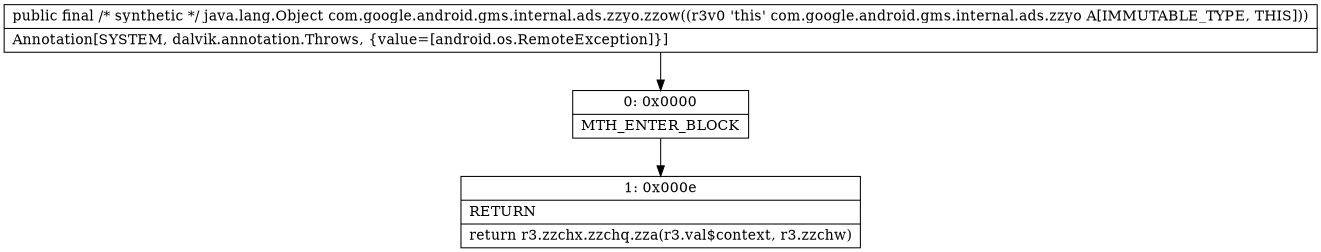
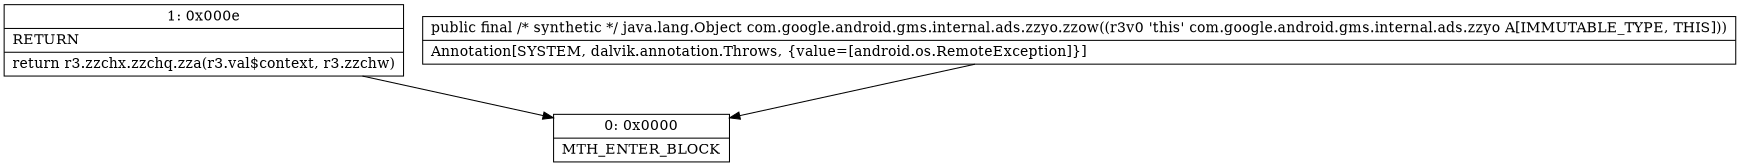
  digraph {
    node [shape=record]
    n1 [label="{0\:\ 0x0000|MTH_ENTER_BLOCK\l}"]
    n2 [label="{1\:\ 0x000e|RETURN\l|return r3.zzchx.zzchq.zza(r3.val$context, r3.zzchw)\l}"]
    n3 [label="{public final \/* synthetic *\/ java.lang.Object com.google.android.gms.internal.ads.zzyo.zzow((r3v0 'this' com.google.android.gms.internal.ads.zzyo A[IMMUTABLE_TYPE, THIS]))  | Annotation[SYSTEM, dalvik.annotation.Throws, \{value=[android.os.RemoteException]\}]\l}"]
-   n1 -> n2
+   n2 -> n1
    n3 -> n1
  }
